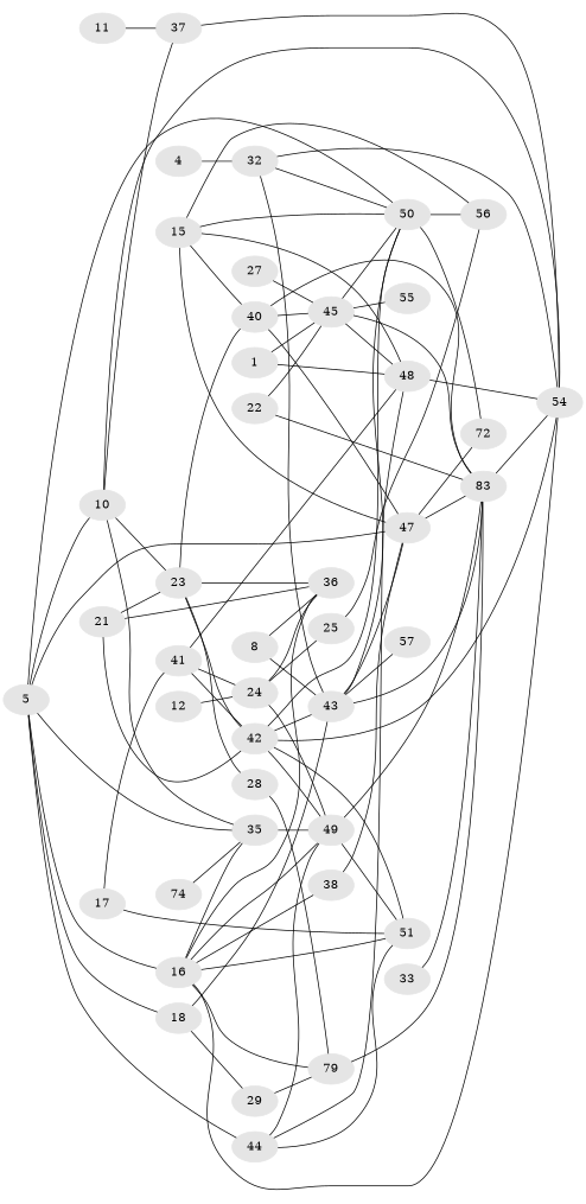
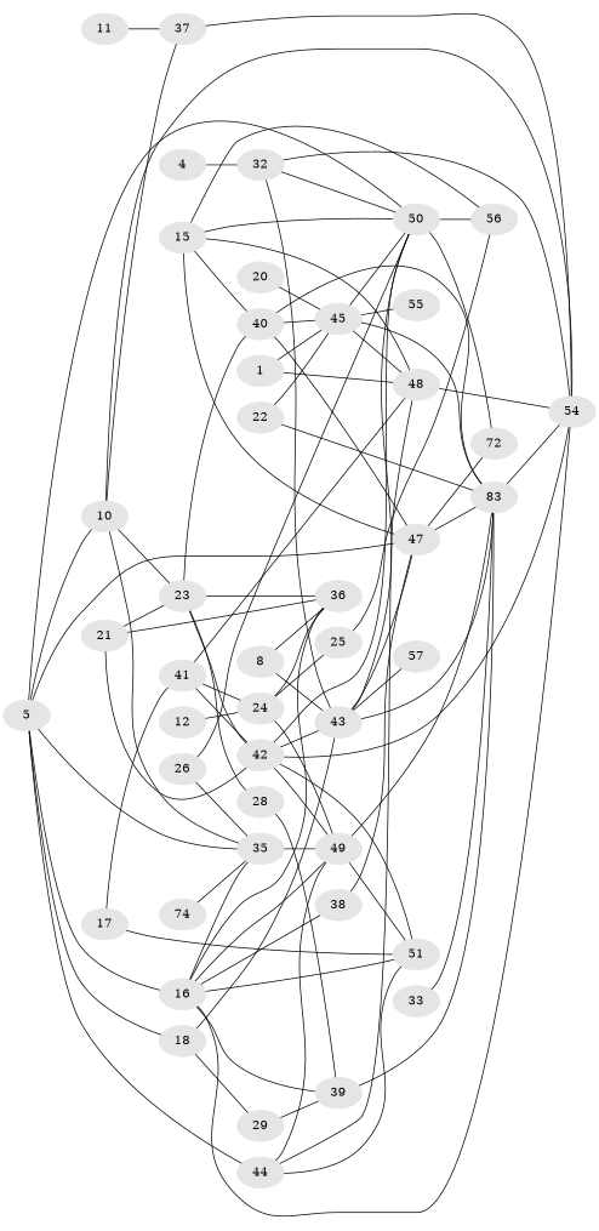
  graph {
    rankdir=LR
    node [color=gray90 style=filled]
    edge [weight=1.0]
    1
    45
    48
    50
    n5 [label=83]
    55
    54
    4
    32
    43
    n11 [label=5]
    10
    16
    18
    35
    44
    47
    23
    37
    36
    38
-   39 [label=79]
+   39
    49
    51
    29
    n26 [label=72]
    56
    8
    57
    40
    42
    28
    11
    12
    24
    25
    15
    17
    41
    21
    22
-   27
+   26
+   27 [label=20]
    33
    n45 [label=74]
    1 -- 45
    1 -- 48
    45 -- 48
    45 -- 50
    45 -- n5
    45 -- 55
    48 -- 54
    50 -- n26
    50 -- 56
    n5 -- 54 [weight=2.0]
    4 -- 32
    32 -- 50
    32 -- 54
    32 -- 43
    43 -- 50
    43 -- n5
    43 -- 47
    43 -- 57
    n11 -- 50
    n11 -- 10
    n11 -- 16
    n11 -- 18
    n11 -- 35
    n11 -- 44
    n11 -- 47 [weight=2.0]
    10 -- 54
    10 -- 35
    10 -- 23
    10 -- 37
    16 -- 54
    16 -- 35
    16 -- 36
    16 -- 38
    16 -- 39
    16 -- 49
    16 -- 51
    18 -- 43
    18 -- 29
    35 -- 49 [weight=2.0]
    44 -- 48
    44 -- 49 [weight=2.0]
    44 -- 51 [weight=2.0]
    47 -- n5
    47 -- n26
    23 -- 36
    23 -- 40
    23 -- 42
    23 -- 28
    37 -- 54
    38 -- 47
    39 -- n5
    49 -- n5
    49 -- 51
    29 -- 39
    8 -- 43 [weight=2.0]
    8 -- 36
    40 -- 45
    40 -- n5
    40 -- 47
    42 -- 50 [weight=2.0]
    42 -- 54
    42 -- 43
    42 -- 49
    42 -- 51
    28 -- 39
    11 -- 37
    12 -- 24
    24 -- 36
    24 -- 49
    24 -- 25
    25 -- 56
    15 -- 48
    15 -- 50
    15 -- 47
    15 -- 56
    15 -- 40
    17 -- 51
    17 -- 41
    41 -- 48
    41 -- 42
    41 -- 24
    21 -- 23
    21 -- 36
    21 -- 42
    22 -- 45
    22 -- n5
+   26 -- 50
+   26 -- 35
    27 -- 45
    33 -- n5
    n45 -- 35
  }
